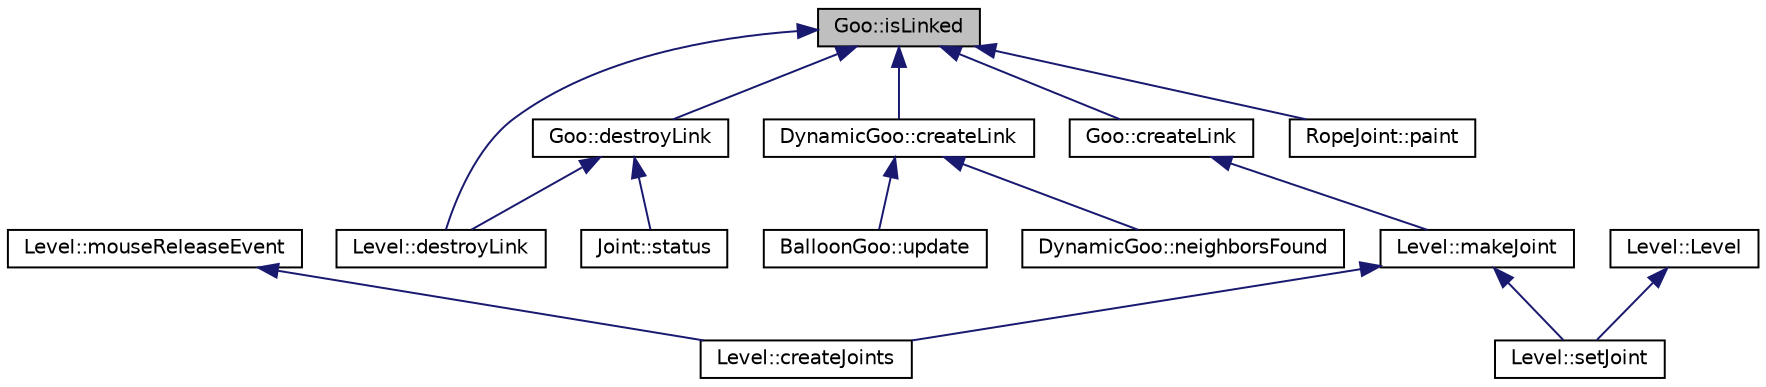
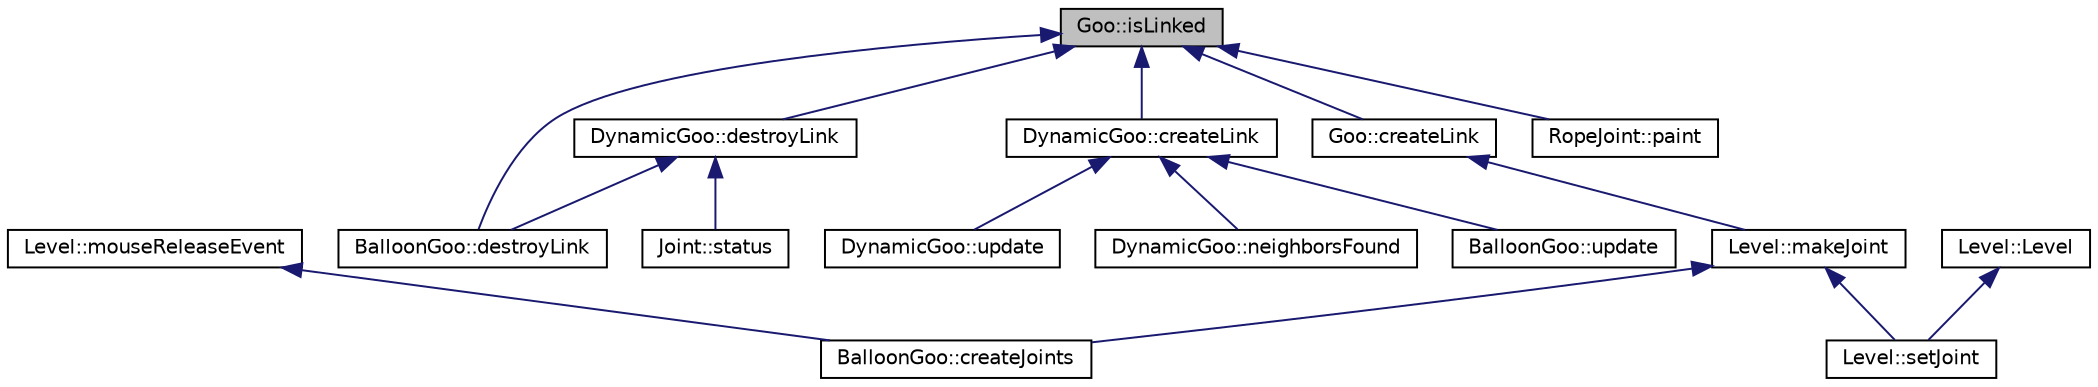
  digraph {
    rankdir=TB
    node [color=black fillcolor=white fontname=Helvetica fontsize=10 shape=record style=filled]
    edge [color=midnightblue dir=back fontname=Helvetica fontsize=10 labelfontname=Helvetica labelfontsize=10 style=solid]
    n1 [fillcolor=grey75 fontcolor=black height=0.2 label="Goo::isLinked" width=0.4]
    n2 [height=0.2 label="Goo::createLink" width=0.4]
-   n3 [height=0.2 label="Level::destroyLink" width=0.4]
-   n4 [height=0.2 label="Goo::destroyLink" width=0.4]
+   n3 [height=0.2 label="BalloonGoo::destroyLink" width=0.4]
+   n4 [height=0.2 label="DynamicGoo::destroyLink" width=0.4]
    n5 [height=0.2 label="DynamicGoo::createLink" width=0.4]
    n6 [height=0.2 label="RopeJoint::paint" width=0.4]
    n7 [height=0.2 label="Level::makeJoint" width=0.4]
    n8 [height=0.2 label="Joint::status" width=0.4]
    n9 [height=0.2 label="DynamicGoo::neighborsFound" width=0.4]
    n10 [height=0.2 label="BalloonGoo::update" width=0.4]
-   n12 [height=0.2 label="Level::createJoints" width=0.4]
+   n11 [height=0.2 label="DynamicGoo::update" width=0.4]
+   n12 [height=0.2 label="BalloonGoo::createJoints" width=0.4]
    n13 [height=0.2 label="Level::setJoint" width=0.4]
    n14 [height=0.2 label="Level::mouseReleaseEvent" width=0.4]
    n15 [height=0.2 label="Level::Level" width=0.4]
    n1 -> n2
    n1 -> n3
    n1 -> n4
    n1 -> n5
    n1 -> n6
    n2 -> n7
    n4 -> n3
    n4 -> n8
    n5 -> n9
    n5 -> n10
+   n5 -> n11
    n7 -> n12
    n7 -> n13
    n14 -> n12
    n15 -> n13
  }
